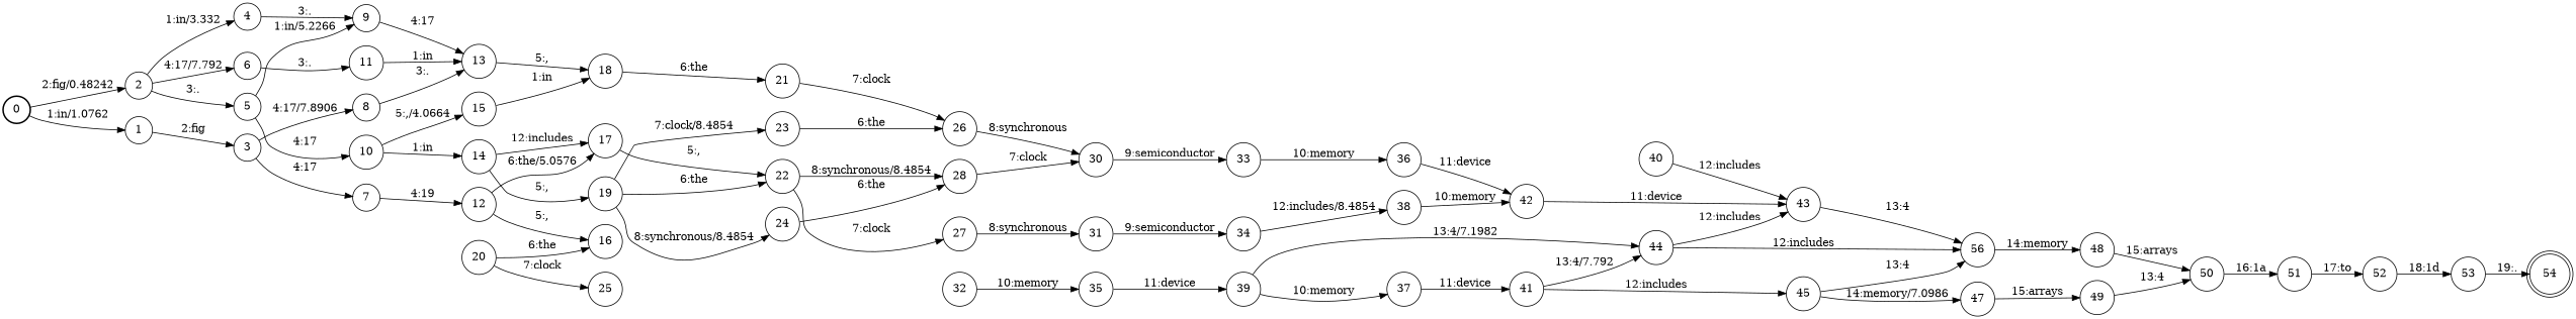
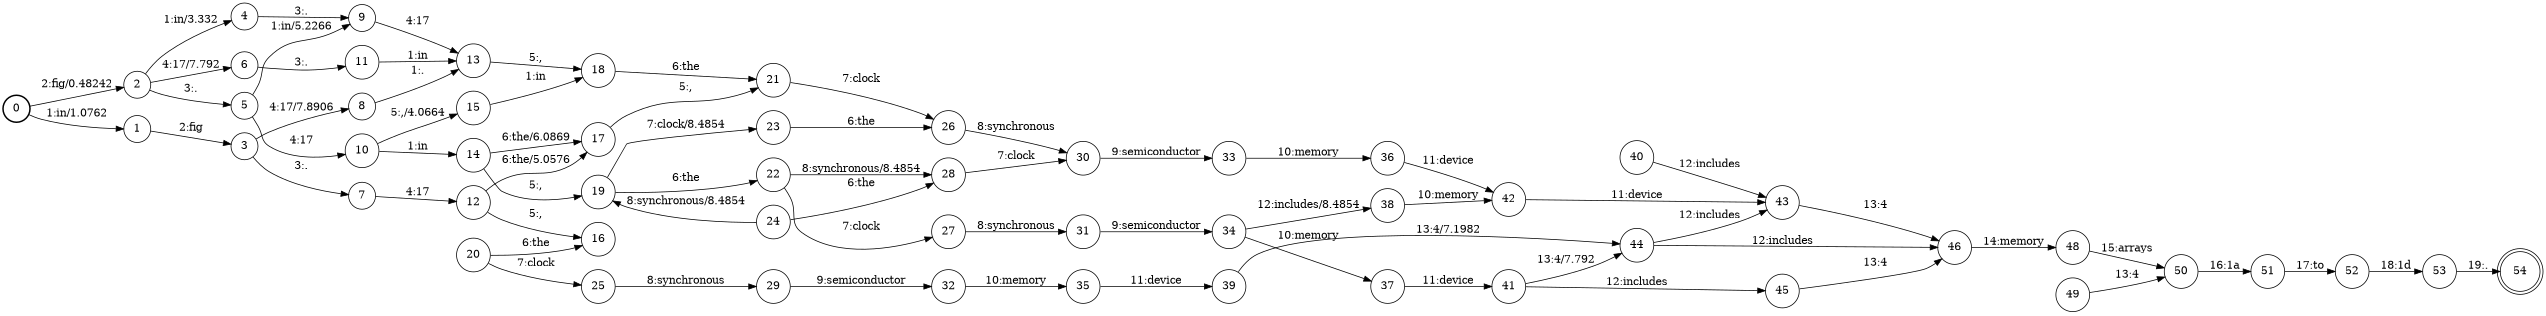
  digraph {
    nodesep=0.25
    rankdir=LR
    ranksep=0.4
    node [fontsize=14 shape=circle style=solid]
    edge [fontsize=14]
    n1 [label=0 style=bold]
    n2 [label=1]
    n3 [label=2]
    n4 [label=3]
    n5 [label=4]
    n6 [label=5]
    n7 [label=6]
    n8 [label=7]
    n9 [label=8]
    n10 [label=9]
    n11 [label=10]
    n12 [label=11]
    n13 [label=12]
    n14 [label=13]
    n15 [label=14]
    n16 [label=15]
    n17 [label=16]
    n18 [label=17]
    n19 [label=18]
    n20 [label=19]
    n21 [label=21]
    n22 [label=22]
    n23 [label=23]
    n24 [label=24]
    n25 [label=20]
    n26 [label=25]
    n27 [label=26]
    n28 [label=27]
    n29 [label=28]
+   n30 [label=29]
    n31 [label=30]
    n32 [label=31]
    n33 [label=32]
    n34 [label=33]
    n35 [label=34]
    n36 [label=35]
    n37 [label=36]
    n38 [label=37]
    n39 [label=38]
    n40 [label=39]
    n41 [label=42]
    n42 [label=41]
    n43 [label=44]
    n44 [label=40]
    n45 [label=43]
    n46 [label=45]
-   n47 [label=56]
-   n48 [label=47]
+   n47 [label=46]
    n49 [label=48]
    n50 [label=49]
    n51 [label=50]
    n52 [label=51]
    n53 [label=52]
    n54 [label=53]
    n55 [label=54 shape=doublecircle]
    n1 -> n2 [label="1:in/1.0762"]
    n1 -> n3 [label="2:fig/0.48242"]
    n2 -> n4 [label="2:fig"]
    n3 -> n5 [label="1:in/3.332"]
    n3 -> n6 [label="3:."]
    n3 -> n7 [label="4:17/7.792"]
-   n4 -> n8 [label="4:17"]
+   n4 -> n8 [label="3:."]
    n4 -> n9 [label="4:17/7.8906"]
    n5 -> n10 [label="3:."]
    n6 -> n10 [label="1:in/5.2266"]
    n6 -> n11 [label="4:17"]
    n7 -> n12 [label="3:."]
-   n8 -> n13 [label="4:19"]
-   n9 -> n14 [label="3:."]
+   n8 -> n13 [label="4:17"]
+   n9 -> n14 [label="1:."]
    n10 -> n14 [label="4:17"]
    n11 -> n15 [label="1:in"]
    n11 -> n16 [label="5:,/4.0664"]
    n12 -> n14 [label="1:in"]
    n13 -> n17 [label="5:,"]
    n13 -> n18 [label="6:the/5.0576"]
    n14 -> n19 [label="5:,"]
-   n15 -> n18 [label="12:includes"]
+   n15 -> n18 [label="6:the/6.0869"]
    n15 -> n20 [label="5:,"]
    n16 -> n19 [label="1:in"]
-   n18 -> n22 [label="5:,"]
+   n18 -> n21 [label="5:,"]
    n19 -> n21 [label="6:the"]
    n20 -> n22 [label="6:the"]
    n20 -> n23 [label="7:clock/8.4854"]
-   n20 -> n24 [label="8:synchronous/8.4854"]
+   n24 -> n20 [label="8:synchronous/8.4854"]
    n21 -> n27 [label="7:clock"]
    n22 -> n28 [label="7:clock"]
    n22 -> n29 [label="8:synchronous/8.4854"]
    n23 -> n27 [label="6:the"]
    n24 -> n29 [label="6:the"]
    n25 -> n17 [label="6:the"]
    n25 -> n26 [label="7:clock"]
+   n26 -> n30 [label="8:synchronous"]
    n27 -> n31 [label="8:synchronous"]
    n28 -> n32 [label="8:synchronous"]
    n29 -> n31 [label="7:clock"]
+   n30 -> n33 [label="9:semiconductor"]
    n31 -> n34 [label="9:semiconductor"]
    n32 -> n35 [label="9:semiconductor"]
    n33 -> n36 [label="10:memory"]
    n34 -> n37 [label="10:memory"]
-   n40 -> n38 [label="10:memory"]
+   n35 -> n38 [label="10:memory"]
    n35 -> n39 [label="12:includes/8.4854"]
    n36 -> n40 [label="11:device"]
    n37 -> n41 [label="11:device"]
    n38 -> n42 [label="11:device"]
    n39 -> n41 [label="10:memory"]
    n40 -> n43 [label="13:4/7.1982"]
    n41 -> n45 [label="11:device"]
    n42 -> n43 [label="13:4/7.792"]
    n42 -> n46 [label="12:includes"]
    n43 -> n45 [label="12:includes"]
    n43 -> n47 [label="12:includes"]
    n44 -> n45 [label="12:includes"]
    n45 -> n47 [label="13:4"]
    n46 -> n47 [label="13:4"]
-   n46 -> n48 [label="14:memory/7.0986"]
    n47 -> n49 [label="14:memory"]
-   n48 -> n50 [label="15:arrays"]
    n49 -> n51 [label="15:arrays"]
    n50 -> n51 [label="13:4"]
    n51 -> n52 [label="16:1a"]
    n52 -> n53 [label="17:to"]
    n53 -> n54 [label="18:1d"]
    n54 -> n55 [label="19:."]
  }
